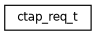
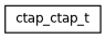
  digraph {
    rankdir=LR
-   n1 [color=black fillcolor=white fontname=Helvetica fontsize=10 height=0.2 label=ctap_req_t shape=record style=filled width=0.4]
+   n1 [color=black fillcolor=white fontname=Helvetica fontsize=10 height=0.2 label=ctap_ctap_t shape=record style=filled width=0.4]
  }
